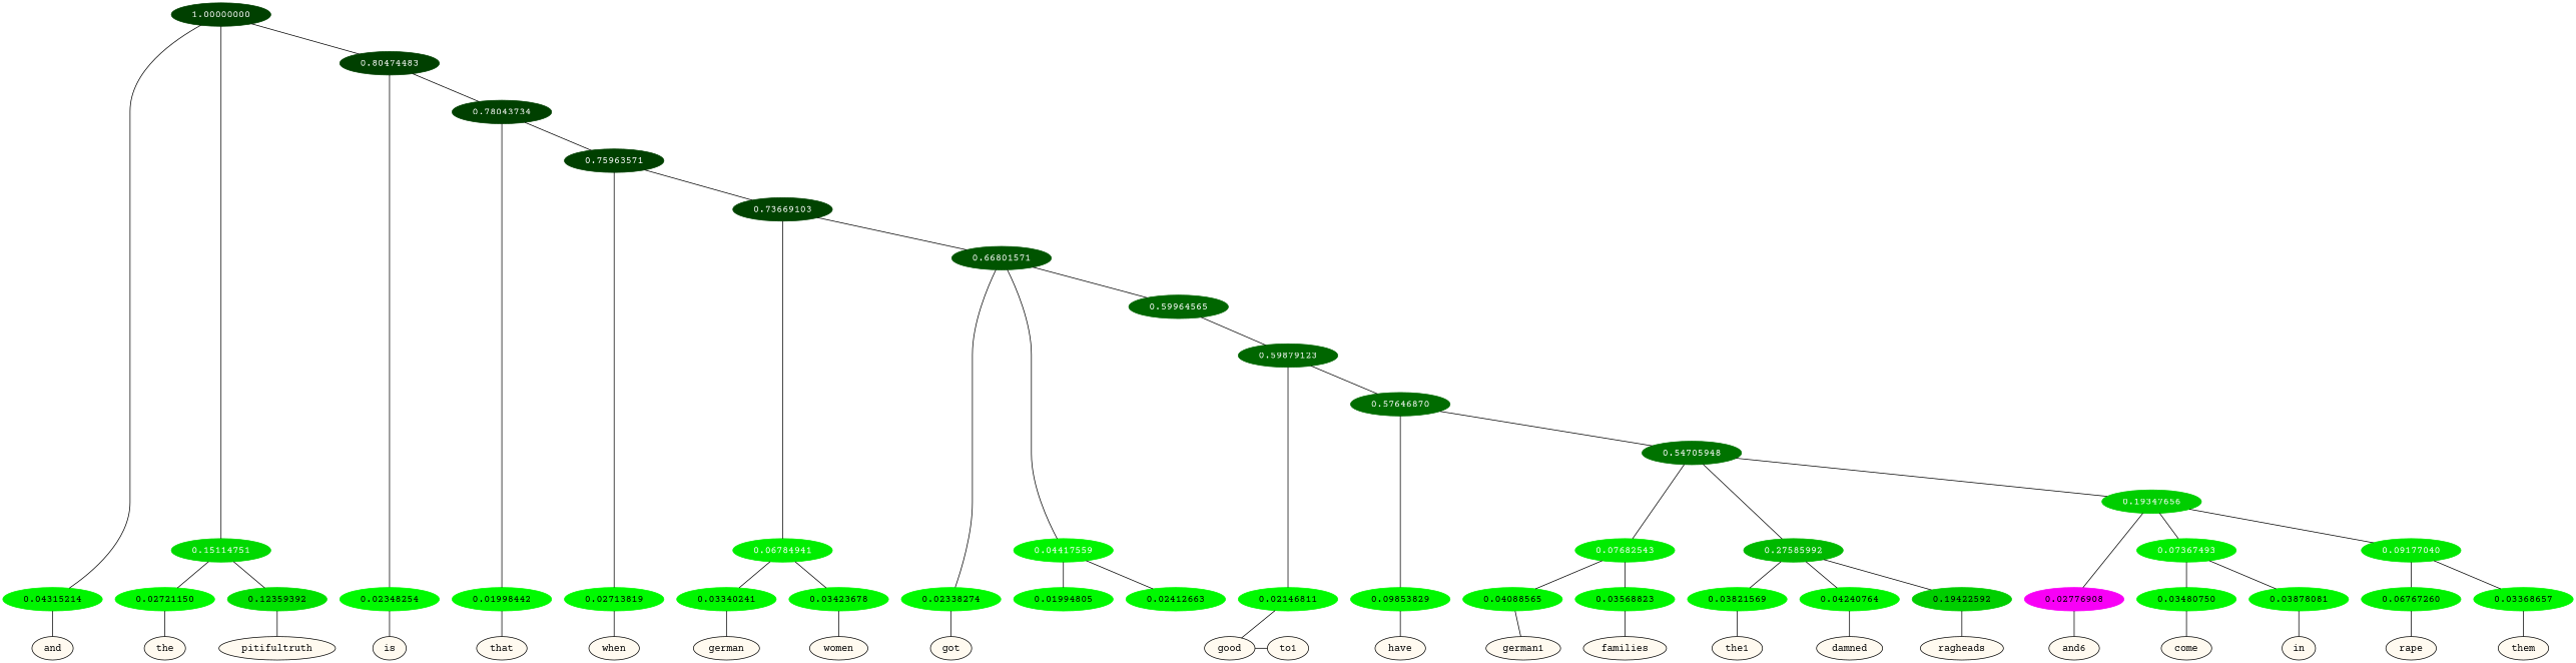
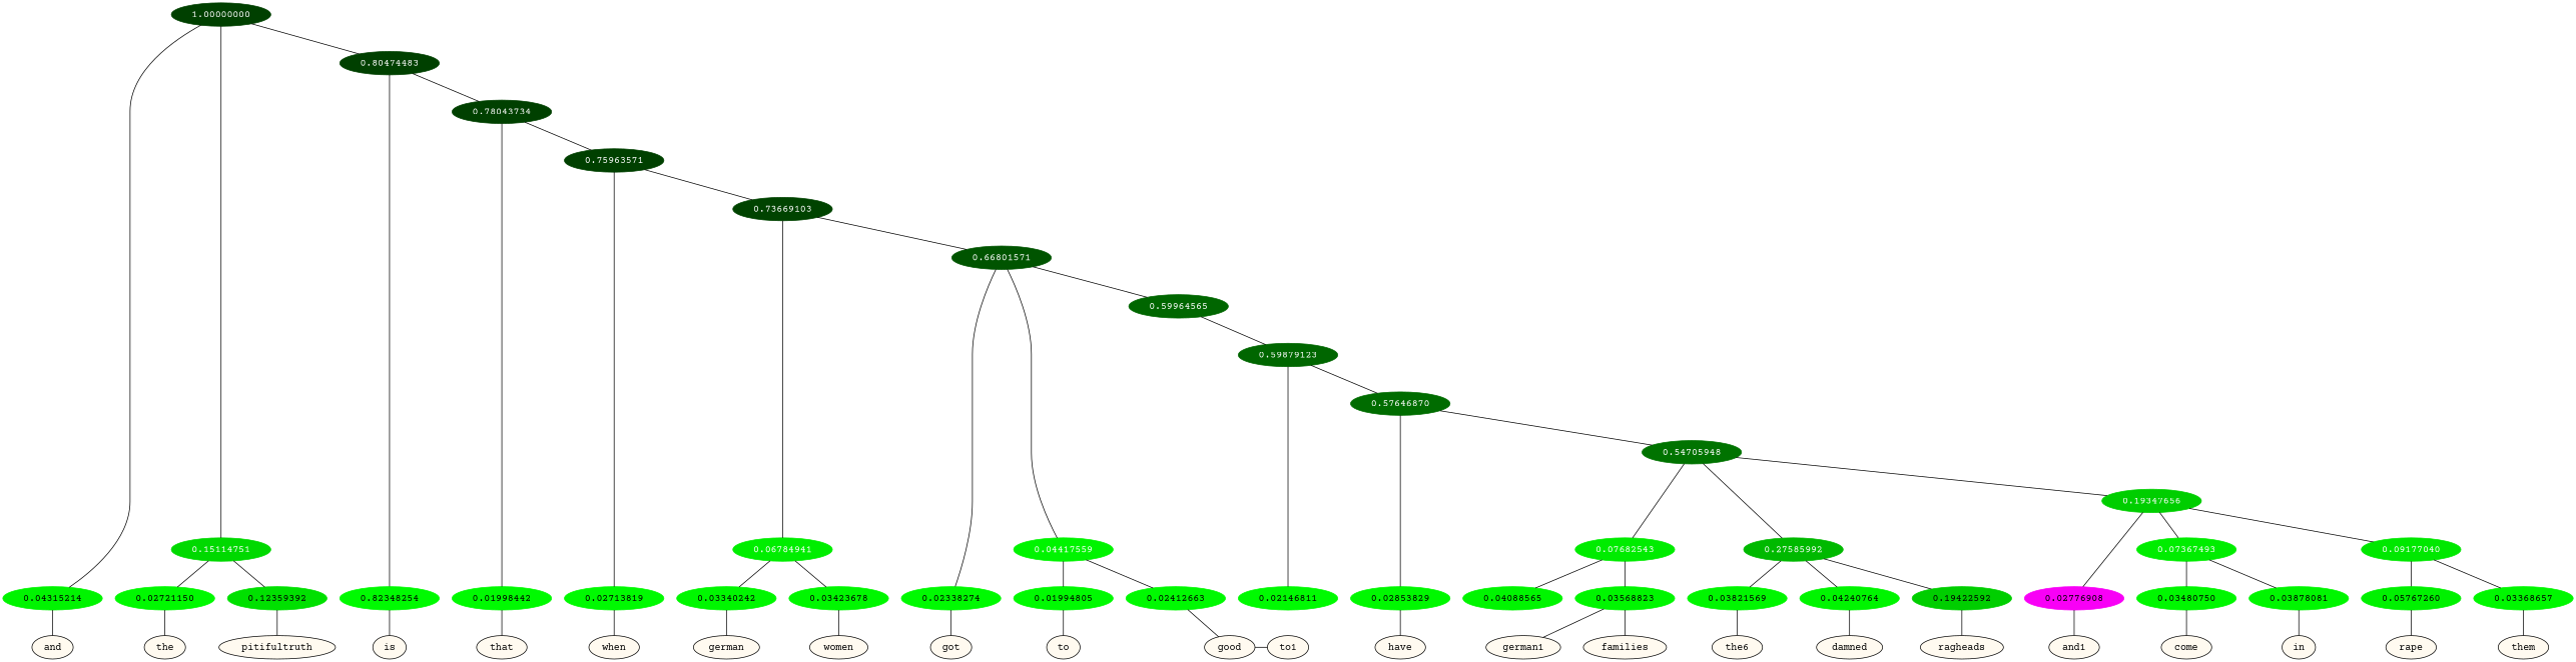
  graph {
    fontname="Courier Prime"
    node [color=black fontname="Courier Prime" format=png nodesep=0.001 ordering=out overlap_scaling=0.01 ranksep=0.001 style=filled]
    edge [fontname="Courier Prime"]
    n1 [fillcolor=floralwhite height=0.15 label=and style="filled,solid" width=0.15]
    n2 [fillcolor=floralwhite height=0.15 label=the style="filled,solid" width=0.15]
    n3 [fillcolor=floralwhite height=0.15 label=pitifultruth style="filled,solid" width=0.15]
    n4 [fillcolor=floralwhite height=0.15 label=is style="filled,solid" width=0.15]
    n5 [fillcolor=floralwhite height=0.15 label=that style="filled,solid" width=0.15]
    n6 [fillcolor=floralwhite height=0.15 label=when style="filled,solid" width=0.15]
    n7 [fillcolor=floralwhite height=0.15 label=german style="filled,solid" width=0.15]
    n8 [fillcolor=floralwhite height=0.15 label=women style="filled,solid" width=0.15]
    n9 [fillcolor=floralwhite height=0.15 label=got style="filled,solid" width=0.15]
+   n10 [fillcolor=floralwhite height=0.15 label=to style="filled,solid" width=0.15]
    n11 [fillcolor=floralwhite height=0.15 label=good style="filled,solid" width=0.15]
    n12 [fillcolor=floralwhite height=0.15 label=to1 style="filled,solid" width=0.15]
    n13 [fillcolor=floralwhite height=0.15 label=have style="filled,solid" width=0.15]
    n14 [fillcolor=floralwhite height=0.15 label=german1 style="filled,solid" width=0.15]
    n15 [fillcolor=floralwhite height=0.15 label=families style="filled,solid" width=0.15]
-   n16 [fillcolor=floralwhite height=0.15 label=the1 style="filled,solid" width=0.15]
+   n16 [fillcolor=floralwhite height=0.15 label=the6 style="filled,solid" width=0.15]
    n17 [fillcolor=floralwhite height=0.15 label=damned style="filled,solid" width=0.15]
    n18 [fillcolor=floralwhite height=0.15 label=ragheads style="filled,solid" width=0.15]
    n19 [fillcolor=floralwhite height=0.15 label=come style="filled,solid" width=0.15]
    n20 [fillcolor=floralwhite height=0.15 label=in style="filled,solid" width=0.15]
-   n21 [fillcolor=floralwhite height=0.15 label=and6 style="filled,solid" width=0.15]
+   n21 [fillcolor=floralwhite height=0.15 label=and1 style="filled,solid" width=0.15]
    n22 [fillcolor=floralwhite height=0.15 label=rape style="filled,solid" width=0.15]
    n23 [fillcolor=floralwhite height=0.15 label=them style="filled,solid" width=0.15]
    n24 [color="0.334 1.000 0.957" fontcolor=black height=0.15 label=0.04315214 width=0.15]
    n25 [color="0.334 1.000 0.973" fontcolor=black height=0.15 label=0.02721150 width=0.15]
    n26 [color="0.334 1.000 0.876" fontcolor=black height=0.15 label=0.12359392 width=0.15]
-   n27 [color="0.334 1.000 0.977" fontcolor=black height=0.15 label=0.02348254 width=0.15]
+   n27 [color="0.334 1.000 0.977" fontcolor=black height=0.15 label=0.82348254 width=0.15]
    n28 [color="0.334 1.000 0.980" fontcolor=black height=0.15 label=0.01998442 width=0.15]
    n29 [color="0.334 1.000 0.978" fontcolor=black height=0.15 label=0.02713819 width=0.15]
-   n30 [color="0.334 1.000 0.967" fontcolor=black height=0.15 label=0.03340241 width=0.15]
+   n30 [color="0.334 1.000 0.967" fontcolor=black height=0.15 label=0.03340242 width=0.15]
    n31 [color="0.334 1.000 0.966" fontcolor=black height=0.15 label=0.03423678 width=0.15]
    n32 [color="0.334 1.000 0.977" fontcolor=black height=0.15 label=0.02338274 width=0.15]
    n33 [color="0.334 1.000 0.980" fontcolor=black height=0.15 label=0.01994805 width=0.15]
    n34 [color="0.334 1.000 0.976" fontcolor=black height=0.15 label=0.02412663 width=0.15]
    n35 [color="0.334 1.000 0.979" fontcolor=black height=0.15 label=0.02146811 width=0.15]
-   n36 [color="0.334 1.000 0.971" fontcolor=black height=0.15 label=0.09853829 width=0.15]
+   n36 [color="0.334 1.000 0.971" fontcolor=black height=0.15 label=0.02853829 width=0.15]
    n37 [color="0.334 1.000 0.959" fontcolor=black height=0.15 label=0.04088565 width=0.15]
    n38 [color="0.334 1.000 0.964" fontcolor=black height=0.15 label=0.03568823 width=0.15]
    n39 [color="0.334 1.000 0.962" fontcolor=black height=0.15 label=0.03821569 width=0.15]
    n40 [color="0.334 1.000 0.958" fontcolor=black height=0.15 label=0.04240764 width=0.15]
    n41 [color="0.334 1.000 0.806" fontcolor=black height=0.15 label=0.19422592 width=0.15]
    n42 [color="0.334 1.000 0.965" fontcolor=black height=0.15 label=0.03480750 width=0.15]
    n43 [color="0.334 1.000 0.961" fontcolor=black height=0.15 label=0.03878081 width=0.15]
    n44 [color="0.835 1.000 0.972" fontcolor=black height=0.15 label=0.02776908 width=0.15]
-   n45 [color="0.334 1.000 0.942" fontcolor=black height=0.15 label=0.06767260 width=0.15]
+   n45 [color="0.334 1.000 0.942" fontcolor=black height=0.15 label=0.05767260 width=0.15]
    n46 [color="0.334 1.000 0.966" fontcolor=black height=0.15 label=0.03368657 width=0.15]
    n47 [color="0.334 1.000 0.250" fontcolor=grey99 height=0.15 label=1.00000000 width=0.15]
    n48 [color="0.334 1.000 0.849" fontcolor=grey99 height=0.15 label=0.15114751 width=0.15]
    n49 [color="0.334 1.000 0.250" fontcolor=grey99 height=0.15 label=0.80474483 width=0.15]
    n50 [color="0.334 1.000 0.250" fontcolor=grey99 height=0.15 label=0.78043734 width=0.15]
    n51 [color="0.334 1.000 0.250" fontcolor=grey99 height=0.15 label=0.75963571 width=0.15]
    n52 [color="0.334 1.000 0.263" fontcolor=grey99 height=0.15 label=0.73669103 width=0.15]
    n53 [color="0.334 1.000 0.932" fontcolor=grey99 height=0.15 label=0.06784941 width=0.15]
    n54 [color="0.334 1.000 0.332" fontcolor=grey99 height=0.15 label=0.66801571 width=0.15]
    n55 [color="0.334 1.000 0.956" fontcolor=grey99 height=0.15 label=0.04417559 width=0.15]
    n56 [color="0.334 1.000 0.400" fontcolor=grey99 height=0.15 label=0.59964565 width=0.15]
    n57 [color="0.334 1.000 0.401" fontcolor=grey99 height=0.15 label=0.59879123 width=0.15]
    n58 [color="0.334 1.000 0.424" fontcolor=grey99 height=0.15 label=0.57646870 width=0.15]
    n59 [color="0.334 1.000 0.453" fontcolor=grey99 height=0.15 label=0.54705948 width=0.15]
    n60 [color="0.334 1.000 0.923" fontcolor=grey99 height=0.15 label=0.07682543 width=0.15]
    n61 [color="0.334 1.000 0.724" fontcolor=grey99 height=0.15 label=0.27585992 width=0.15]
    n62 [color="0.334 1.000 0.807" fontcolor=grey99 height=0.15 label=0.19347656 width=0.15]
    n63 [color="0.334 1.000 0.926" fontcolor=grey99 height=0.15 label=0.07367493 width=0.15]
    n64 [color="0.334 1.000 0.908" fontcolor=grey99 height=0.15 label=0.09177040 width=0.15]
    subgraph sub_1 {
      rank=same
      n1
      n2
      n3
      n4
      n5
      n6
      n7
      n8
      n9
+     n10
      n11
      n12
      n13
      n14
      n15
      n16
      n17
      n18
      n19
      n20
      n21
      n22
      n23
    }
    subgraph sub_2 {
      rank=same
      n24
      n25
      n26
      n27
      n28
      n29
      n30
      n31
      n32
      n33
      n34
      n35
      n36
      n37
      n38
      n39
      n40
      n41
      n42
      n43
      n44
      n45
      n46
    }
    n11 -- n12
    n24 -- n1
    n25 -- n2
    n26 -- n3
    n27 -- n4
    n28 -- n5
    n29 -- n6
    n30 -- n7
    n31 -- n8
    n32 -- n9
-   n35 -- n11
+   n33 -- n10
+   n34 -- n11
    n36 -- n13
-   n37 -- n14
+   n38 -- n14
    n38 -- n15
    n39 -- n16
    n40 -- n17
    n41 -- n18
    n42 -- n19
    n43 -- n20
    n44 -- n21
    n45 -- n22
    n46 -- n23
    n47 -- n24
    n47 -- n48
    n47 -- n49
    n48 -- n25
    n48 -- n26
    n49 -- n27
    n49 -- n50
    n50 -- n28
    n50 -- n51
    n51 -- n29
    n51 -- n52
    n52 -- n53
    n52 -- n54
    n53 -- n30
    n53 -- n31
    n54 -- n32
    n54 -- n55
    n54 -- n56
    n55 -- n33
    n55 -- n34
    n56 -- n57
    n57 -- n35
    n57 -- n58
    n58 -- n36
    n58 -- n59
    n59 -- n60
    n59 -- n61
    n59 -- n62
    n60 -- n37
    n60 -- n38
    n61 -- n39
    n61 -- n40
    n61 -- n41
    n62 -- n44
    n62 -- n63
    n62 -- n64
    n63 -- n42
    n63 -- n43
    n64 -- n45
    n64 -- n46
  }
